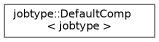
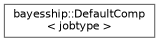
  digraph {
    rankdir=LR
-   n1 [color=grey40 fillcolor=white fontname=Helvetica fontsize=10 height=0.2 label="jobtype::DefaultComp\l\< jobtype \>" shape=box style=filled width=0.4]
+   n1 [color=grey40 fillcolor=white fontname=Helvetica fontsize=10 height=0.2 label="bayesship::DefaultComp\l\< jobtype \>" shape=box style=filled width=0.4]
  }
